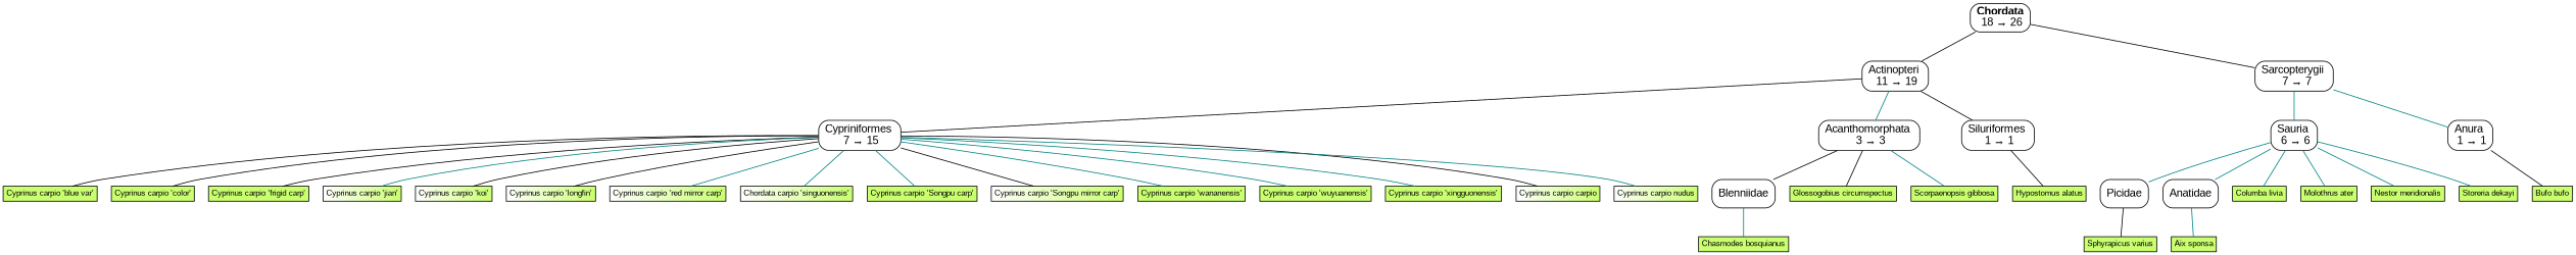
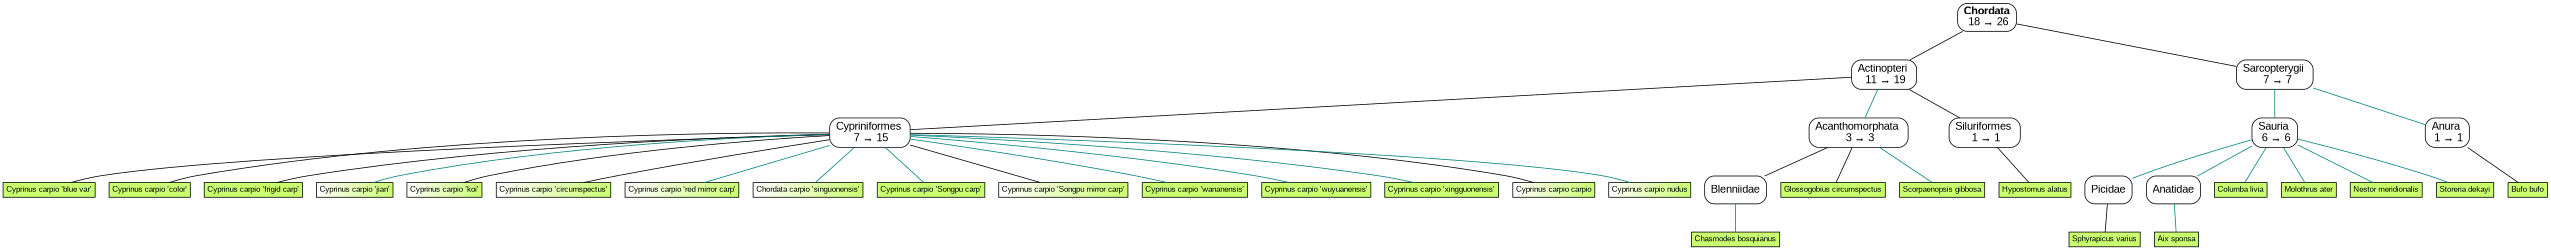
  graph {
    fontname=arial
    fontsize=14
    rankdir=TB
    node [fontname=arial shape=box fillcolor=darkolivegreen1 fontsize=10 margin=0.05 style=filled]
    edge [color=teal]
    n1 [label=<<B>Chordata</B><br/> 18 &#8594; 26 > shape=Mrecord fillcolor="" fontsize="" margin="" style=""]
    n2 [label=<Actinopteri <br/> 11 &#8594; 19> shape=Mrecord fillcolor="" fontsize="" margin="" style=""]
    n3 [label=<Sarcopterygii <br/>  7 &#8594; 7 > shape=Mrecord fillcolor="" fontsize="" margin="" style=""]
    n4 [label=<Cypriniformes <br/> 7 &#8594; 15 > shape=Mrecord fillcolor="" fontsize="" margin="" style=""]
    n5 [label=<Acanthomorphata <br/> 3 &#8594; 3> shape=Mrecord fillcolor="" fontsize="" margin="" style=""]
    n6 [label=<Siluriformes <br/> 1 &#8594; 1> shape=Mrecord fillcolor="" fontsize="" margin="" style=""]
    n7 [label=<Sauria <br/> 6 &#8594; 6> shape=Mrecord fillcolor="" fontsize="" margin="" style=""]
    n8 [label=<Anura <br/> 1 &#8594; 1> shape=Mrecord fillcolor="" fontsize="" margin="" style=""]
    "Cyprinus carpio 'blue var'" [height=0.05 width=0.05]
    "Cyprinus carpio 'color'" [height=0.05 width=0.05]
    "Cyprinus carpio 'frigid carp'" [height=0.05 width=0.05]
    "Cyprinus carpio 'jian'" [fillcolor="white:darkolivegreen1" height=0.05 width=0.05]
    "Cyprinus carpio 'koi'" [fillcolor="white:darkolivegreen1" height=0.05 width=0.05]
-   "Cyprinus carpio 'longfin'" [fillcolor="white:darkolivegreen1" height=0.05 width=0.05]
+   "Cyprinus carpio 'longfin'" [fillcolor="white:darkolivegreen1" height=0.05 width=0.05 label="Cyprinus carpio 'circumspectus'"]
    "Cyprinus carpio 'red mirror carp'" [fillcolor="white:darkolivegreen1" height=0.05 width=0.05]
    n16 [fillcolor="white:darkolivegreen1" height=0.05 label="Chordata carpio 'singuonensis'" width=0.05]
    "Cyprinus carpio 'Songpu carp'" [height=0.05 width=0.05]
    "Cyprinus carpio 'Songpu mirror carp'" [fillcolor="white:darkolivegreen1" height=0.05 width=0.05]
    "Cyprinus carpio 'wananensis'" [height=0.05 width=0.05]
    "Cyprinus carpio 'wuyuanensis'" [height=0.05 width=0.05]
    "Cyprinus carpio 'xingguonensis'" [height=0.05 width=0.05]
    "Cyprinus carpio carpio" [fillcolor="white:darkolivegreen1" height=0.05 width=0.05]
    "Cyprinus carpio nudus" [fillcolor="white:darkolivegreen1" height=0.05 width=0.05]
    Blenniidae [shape=Mrecord fillcolor="" fontsize="" margin="" style=""]
    "Glossogobius circumspectus" [height=0.05 width=0.05]
    "Scorpaenopsis gibbosa" [height=0.05 width=0.05]
    "Hypostomus alatus" [height=0.05 width=0.05]
    n28 [label=Picidae shape=Mrecord fillcolor="" fontsize="" margin="" style=""]
    n29 [label=Anatidae shape=Mrecord fillcolor="" fontsize="" margin="" style=""]
    "Columba livia" [height=0.05 width=0.05]
    "Molothrus ater" [height=0.05 width=0.05]
    "Nestor meridionalis" [height=0.05 width=0.05]
    "Storeria dekayi" [height=0.05 width=0.05]
    "Bufo bufo" [height=0.05 width=0.05]
    "Chasmodes bosquianus" [height=0.05 width=0.05]
    "Sphyrapicus varius" [height=0.05 width=0.05]
    "Aix sponsa" [height=0.05 width=0.05]
    n1 -- n2 [color=black]
    n1 -- n3 [color=black]
    n2 -- n4 [color=black]
    n2 -- n5
    n2 -- n6 [color=black]
    n3 -- n7
    n3 -- n8
    n4 -- "Cyprinus carpio 'blue var'" [color=black]
    n4 -- "Cyprinus carpio 'color'" [color=black]
    n4 -- "Cyprinus carpio 'frigid carp'" [color=black]
    n4 -- "Cyprinus carpio 'jian'"
    n4 -- "Cyprinus carpio 'koi'" [color=black]
    n4 -- "Cyprinus carpio 'longfin'" [color=black]
    n4 -- "Cyprinus carpio 'red mirror carp'"
    n4 -- n16
    n4 -- "Cyprinus carpio 'Songpu carp'"
    n4 -- "Cyprinus carpio 'Songpu mirror carp'" [color=black]
    n4 -- "Cyprinus carpio 'wananensis'"
    n4 -- "Cyprinus carpio 'wuyuanensis'"
    n4 -- "Cyprinus carpio 'xingguonensis'"
    n4 -- "Cyprinus carpio carpio" [color=black]
    n4 -- "Cyprinus carpio nudus"
    n5 -- Blenniidae [color=black]
    n5 -- "Glossogobius circumspectus" [color=black]
    n5 -- "Scorpaenopsis gibbosa"
    n6 -- "Hypostomus alatus" [color=black]
    n7 -- n28
    n7 -- n29
    n7 -- "Columba livia"
    n7 -- "Molothrus ater"
    n7 -- "Nestor meridionalis"
    n7 -- "Storeria dekayi"
    n8 -- "Bufo bufo" [color=black]
    Blenniidae -- "Chasmodes bosquianus"
    n28 -- "Sphyrapicus varius" [color=black]
    n29 -- "Aix sponsa"
  }
